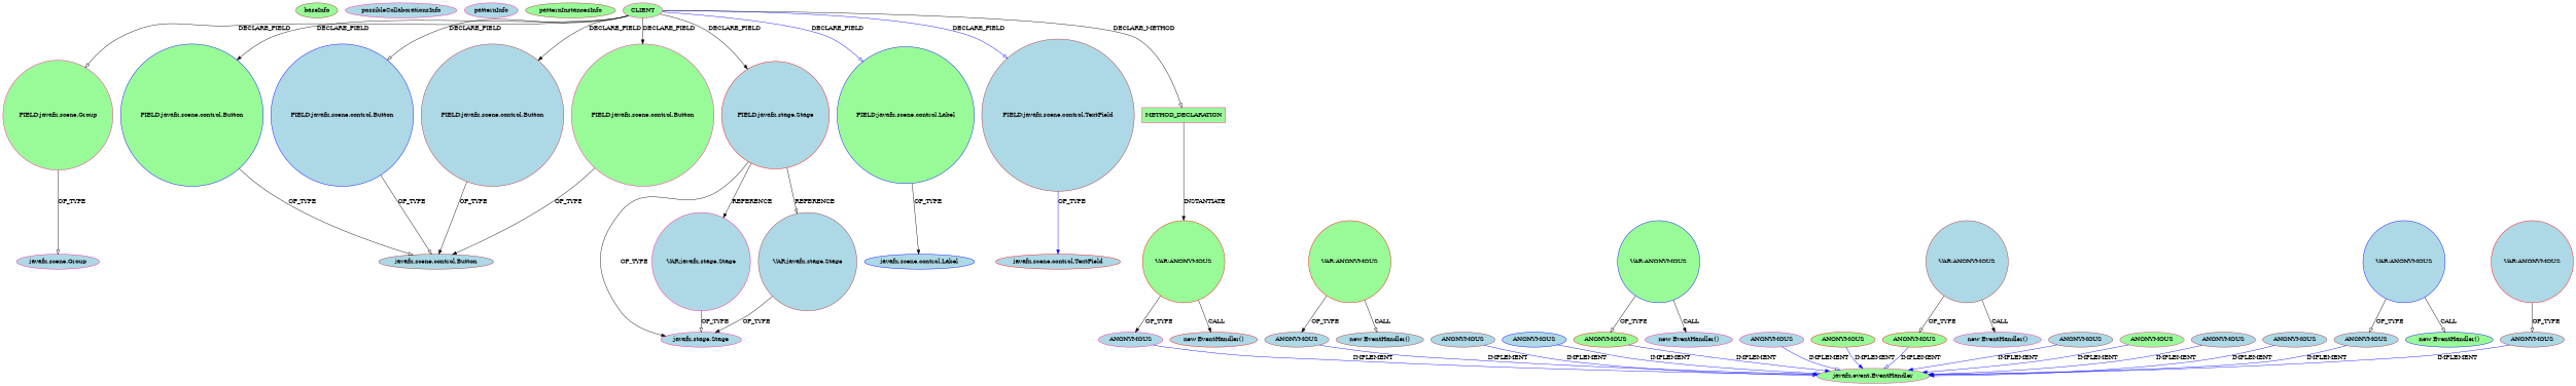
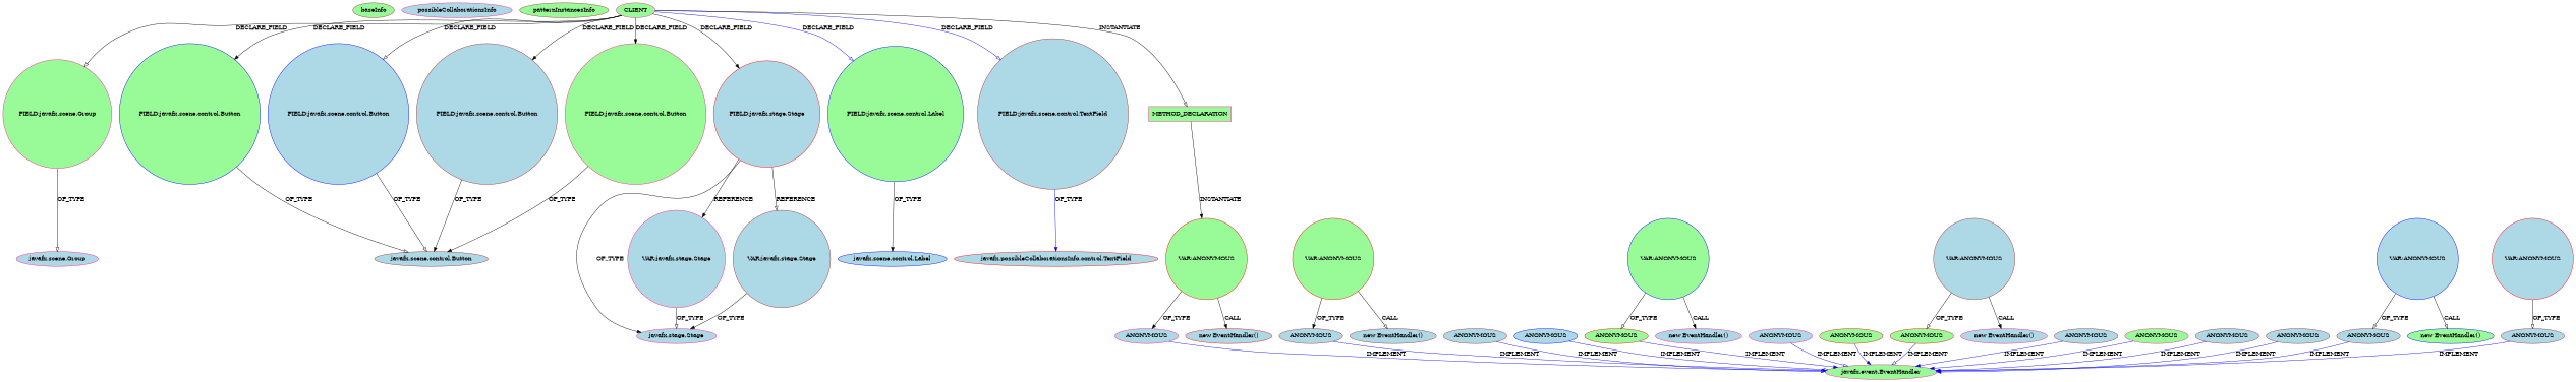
  digraph {
    node [color=brown fillcolor=lightblue style=filled isFrameworkType=false vertexType=REFERENCE_ANONYMOUS_DECLARATION]
    edge [arrowhead=normal]
    baseInfo [category=pattern fillcolor=palegreen graphId=1426 isAnonymous=false possibleRelation=false isFrameworkType="" vertexType=""]
    possibleCollaborationsInfo [color=deeppink isFrameworkType="" vertexType=""]
-   patternInfo [color=deeppink frequency=2.0 patternRootClient=0 isFrameworkType="" vertexType=""]
    patternInstancesInfo [0="joelburget-miftiwac~/joelburget-miftiwac/miftiwac-master/src/Dynamic_page.java~Dynamic_page~3333" 1="didygo-gce-display~/didygo-gce-display/gce-display-master/src/proto1/DashBoard.java~DashBoard~2407" fillcolor=palegreen isFrameworkType="" vertexType=""]
    n5 [color=deeppink fillcolor=palegreen label="FIELD:javafx.scene.Group" shape=circle vertexType=FIELD_DECLARATION]
    n6 [color=deeppink label="javafx.scene.Group" vertexType=FRAMEWORK_CLASS_TYPE]
    n7 [color=deeppink fillcolor=palegreen label=CLIENT vertexType=ROOT_CLIENT_CLASS_DECLARATION]
    n8 [color=blue fillcolor=palegreen label="FIELD:javafx.scene.control.Button" shape=circle vertexType=FIELD_DECLARATION]
    n9 [color=blue label="FIELD:javafx.scene.control.Button" shape=circle vertexType=FIELD_DECLARATION]
    n10 [label="FIELD:javafx.scene.control.Button" shape=circle vertexType=FIELD_DECLARATION]
    n11 [color=deeppink fillcolor=palegreen label="FIELD:javafx.scene.control.Button" shape=circle vertexType=FIELD_DECLARATION]
    n12 [color=red label="FIELD:javafx.stage.Stage" shape=circle vertexType=FIELD_DECLARATION]
    n13 [color=blue fillcolor=palegreen label="FIELD:javafx.scene.control.Label" shape=circle vertexType=FIELD_DECLARATION]
    n14 [label="FIELD:javafx.scene.control.TextField" shape=circle vertexType=FIELD_DECLARATION]
    n15 [color=deeppink fillcolor=palegreen label=METHOD_DECLARATION shape=box vertexType=CLIENT_METHOD_DECLARATION]
    n16 [label="javafx.scene.control.Button" vertexType=FRAMEWORK_CLASS_TYPE]
    n17 [color=deeppink label="javafx.stage.Stage" vertexType=FRAMEWORK_CLASS_TYPE]
    n18 [color=deeppink label="VAR:javafx.stage.Stage" shape=circle vertexType=VARIABLE_EXPRESION]
    n19 [label="VAR:javafx.stage.Stage" shape=circle vertexType=VARIABLE_EXPRESION]
    n20 [color=blue label="javafx.scene.control.Label" vertexType=FRAMEWORK_CLASS_TYPE]
-   n21 [color=red label="javafx.scene.control.TextField" vertexType=FRAMEWORK_CLASS_TYPE]
+   n21 [color=red label="javafx.possibleCollaborationsInfo.control.TextField" vertexType=FRAMEWORK_CLASS_TYPE]
    n22 [color=red fillcolor=palegreen label="VAR:ANONYMOUS" shape=circle vertexType=VARIABLE_EXPRESION]
    n23 [color=deeppink label=ANONYMOUS]
    n24 [color=red label="new EventHandler()" vertexType=CONSTRUCTOR_CALL]
    n25 [color=deeppink fillcolor=palegreen label="javafx.event.EventHandler" vertexType=FRAMEWORK_INTERFACE_TYPE]
    n26 [label=ANONYMOUS]
    n27 [label=ANONYMOUS]
    n28 [color=blue label=ANONYMOUS]
    n29 [color=red fillcolor=palegreen label=ANONYMOUS]
    n30 [color=deeppink label=ANONYMOUS]
    n31 [color=red fillcolor=palegreen label=ANONYMOUS]
    n32 [color=red fillcolor=palegreen label=ANONYMOUS]
    n33 [label=ANONYMOUS]
    n34 [color=deeppink fillcolor=palegreen label=ANONYMOUS]
    n35 [label=ANONYMOUS]
    n36 [label=ANONYMOUS]
    n37 [label=ANONYMOUS]
    n38 [label=ANONYMOUS]
    n39 [color=red fillcolor=palegreen label="VAR:ANONYMOUS" shape=circle vertexType=VARIABLE_EXPRESION]
    n40 [label="new EventHandler()" vertexType=CONSTRUCTOR_CALL]
    n41 [color=blue fillcolor=palegreen label="VAR:ANONYMOUS" shape=circle vertexType=VARIABLE_EXPRESION]
    n42 [color=deeppink label="new EventHandler()" vertexType=CONSTRUCTOR_CALL]
    n43 [label="VAR:ANONYMOUS" shape=circle vertexType=VARIABLE_EXPRESION]
    n44 [color=deeppink label="new EventHandler()" vertexType=CONSTRUCTOR_CALL]
    n45 [color=blue label="VAR:ANONYMOUS" shape=circle vertexType=VARIABLE_EXPRESION]
    n46 [color=blue fillcolor=palegreen label="new EventHandler()" vertexType=CONSTRUCTOR_CALL]
    n47 [color=red label="VAR:ANONYMOUS" shape=circle vertexType=VARIABLE_EXPRESION]
    n5 -> n6 [arrowhead=onormal label=OF_TYPE]
    n7 -> n5 [arrowhead=onormal label=DECLARE_FIELD]
    n7 -> n8 [label=DECLARE_FIELD]
    n7 -> n9 [arrowhead=onormal label=DECLARE_FIELD]
    n7 -> n10 [label=DECLARE_FIELD]
    n7 -> n11 [label=DECLARE_FIELD]
    n7 -> n12 [label=DECLARE_FIELD]
    n7 -> n13 [arrowhead=onormal color=blue label=DECLARE_FIELD]
    n7 -> n14 [arrowhead=onormal color=blue label=DECLARE_FIELD]
-   n7 -> n15 [arrowhead=onormal label=DECLARE_METHOD]
+   n7 -> n15 [arrowhead=onormal label=INSTANTIATE]
    n8 -> n16 [arrowhead=onormal label=OF_TYPE]
    n9 -> n16 [arrowhead=onormal label=OF_TYPE]
    n10 -> n16 [label=OF_TYPE]
    n11 -> n16 [label=OF_TYPE]
    n12 -> n17 [label=OF_TYPE]
    n12 -> n18 [label=REFERENCE]
    n12 -> n19 [arrowhead=onormal label=REFERENCE]
    n13 -> n20 [label=OF_TYPE]
    n14 -> n21 [color=blue label=OF_TYPE]
    n15 -> n22 [label=INSTANTIATE]
    n18 -> n17 [arrowhead=onormal label=OF_TYPE]
    n19 -> n17 [label=OF_TYPE]
    n22 -> n23 [label=OF_TYPE]
    n22 -> n24 [label=CALL]
    n23 -> n25 [arrowhead=onormal color=blue label=IMPLEMENT]
    n26 -> n25 [color=blue label=IMPLEMENT]
    n27 -> n25 [arrowhead=onormal color=blue label=IMPLEMENT]
    n28 -> n25 [arrowhead=onormal color=blue label=IMPLEMENT]
    n29 -> n25 [color=blue label=IMPLEMENT]
    n30 -> n25 [arrowhead=onormal color=blue label=IMPLEMENT]
    n31 -> n25 [color=blue label=IMPLEMENT]
    n32 -> n25 [arrowhead=onormal color=blue label=IMPLEMENT]
    n33 -> n25 [color=blue label=IMPLEMENT]
    n34 -> n25 [color=blue label=IMPLEMENT]
    n35 -> n25 [color=blue label=IMPLEMENT]
    n36 -> n25 [color=blue label=IMPLEMENT]
    n37 -> n25 [arrowhead=onormal color=blue label=IMPLEMENT]
    n38 -> n25 [arrowhead=onormal color=blue label=IMPLEMENT]
    n39 -> n26 [label=OF_TYPE]
    n39 -> n40 [arrowhead=onormal label=CALL]
    n41 -> n29 [arrowhead=onormal label=OF_TYPE]
    n41 -> n42 [label=CALL]
    n43 -> n32 [arrowhead=onormal label=OF_TYPE]
    n43 -> n44 [label=CALL]
    n45 -> n37 [arrowhead=onormal label=OF_TYPE]
    n45 -> n46 [arrowhead=onormal label=CALL]
    n47 -> n38 [arrowhead=onormal label=OF_TYPE]
  }
